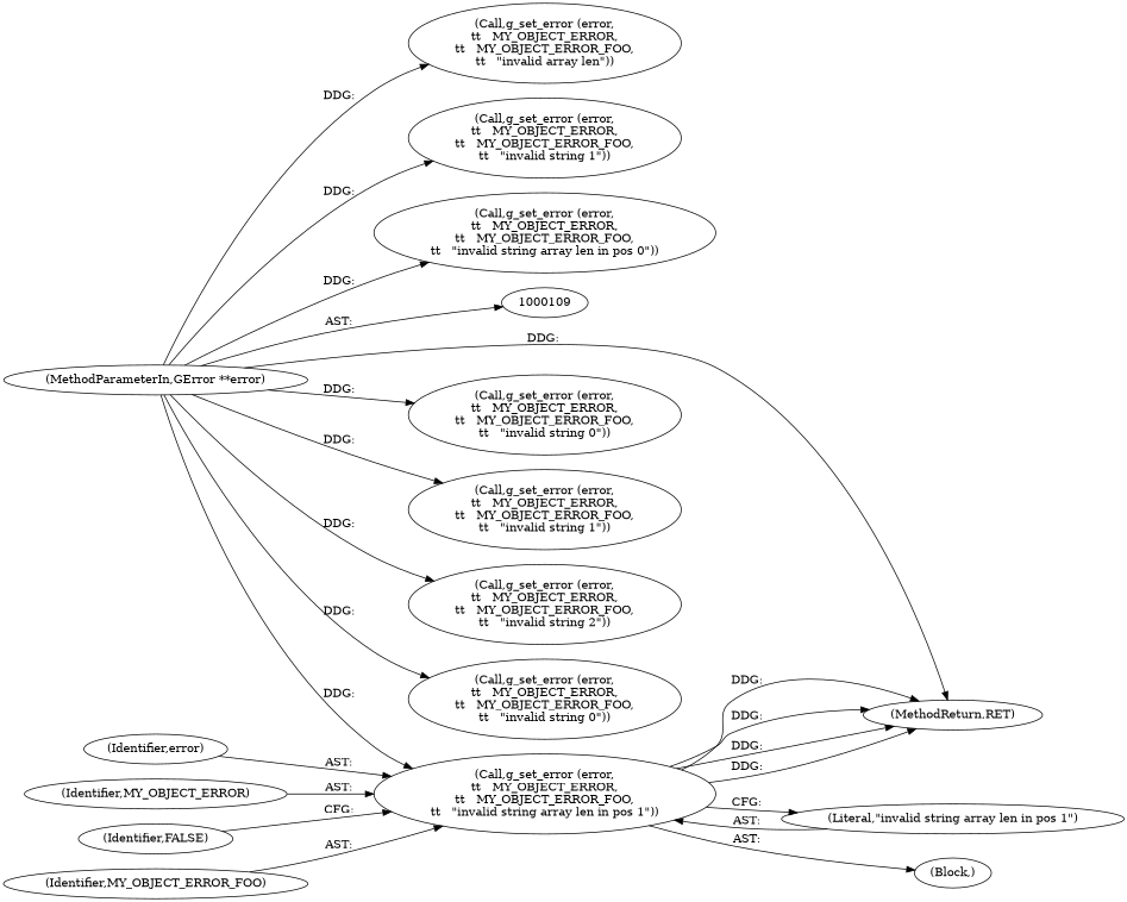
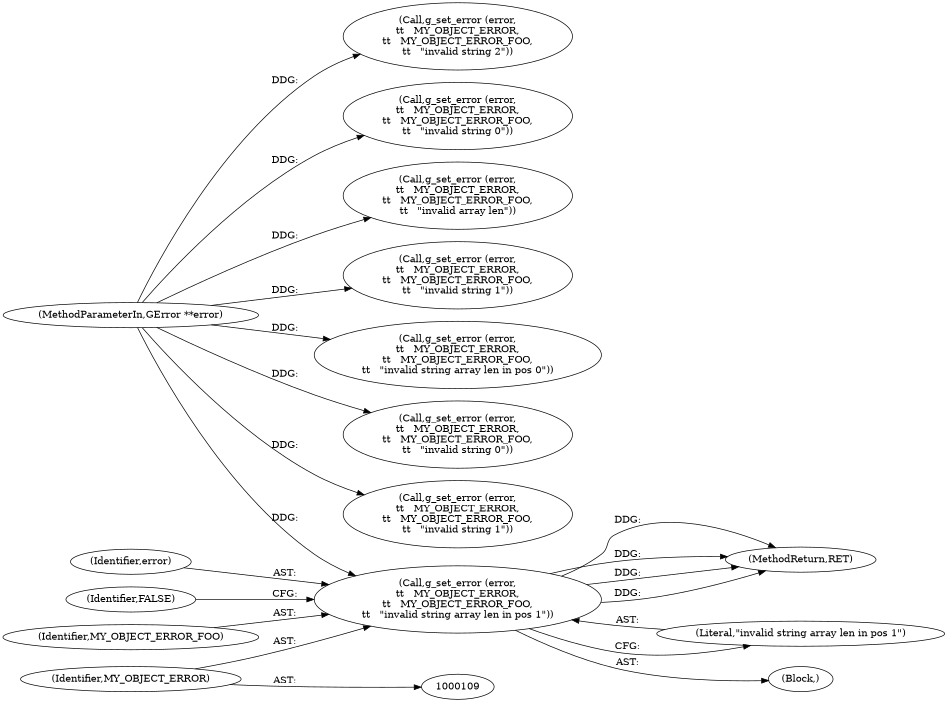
  digraph {
    rankdir=LR
    n1 [label="(Call,g_set_error (error,\n\t\t   MY_OBJECT_ERROR,\n\t\t   MY_OBJECT_ERROR_FOO,\n\t\t   \"invalid string array len in pos 1\"))"]
    n2 [label="(MethodReturn,RET)"]
    n3 [label="(Literal,\"invalid string array len in pos 1\")"]
    n4 [label="(Block,)"]
    n5 [label="(MethodParameterIn,GError **error)"]
    n6 [label="(Call,g_set_error (error,\n\t\t   MY_OBJECT_ERROR,\n\t\t   MY_OBJECT_ERROR_FOO,\n\t\t   \"invalid string 0\"))"]
    n7 [label="(Call,g_set_error (error,\n\t\t   MY_OBJECT_ERROR,\n\t\t   MY_OBJECT_ERROR_FOO,\n\t\t   \"invalid string 1\"))"]
    n8 [label="(Call,g_set_error (error,\n\t\t   MY_OBJECT_ERROR,\n\t\t   MY_OBJECT_ERROR_FOO,\n\t\t   \"invalid string 2\"))"]
    n9 [label="(Call,g_set_error (error,\n\t\t   MY_OBJECT_ERROR,\n\t\t   MY_OBJECT_ERROR_FOO,\n\t\t   \"invalid string 0\"))"]
    n10 [label="(Call,g_set_error (error,\n\t\t   MY_OBJECT_ERROR,\n\t\t   MY_OBJECT_ERROR_FOO,\n\t\t   \"invalid array len\"))"]
    n11 [label="(Call,g_set_error (error,\n\t\t   MY_OBJECT_ERROR,\n\t\t   MY_OBJECT_ERROR_FOO,\n\t\t   \"invalid string 1\"))"]
    n12 [label="(Call,g_set_error (error,\n\t\t   MY_OBJECT_ERROR,\n\t\t   MY_OBJECT_ERROR_FOO,\n\t\t   \"invalid string array len in pos 0\"))"]
    n13 [label=1000109]
    n14 [label="(Identifier,error)"]
    n15 [label="(Identifier,MY_OBJECT_ERROR)"]
    n16 [label="(Identifier,FALSE)"]
    n17 [label="(Identifier,MY_OBJECT_ERROR_FOO)"]
    n1 -> n2 [label="DDG: "]
    n1 -> n2 [label="DDG: "]
    n1 -> n2 [label="DDG: "]
    n1 -> n2 [label="DDG: "]
    n1 -> n3 [label="CFG: "]
    n1 -> n4 [label="AST: "]
    n3 -> n1 [label="AST: "]
    n5 -> n1 [label="DDG: "]
-   n5 -> n2 [label="DDG: "]
    n5 -> n6 [label="DDG: "]
    n5 -> n7 [label="DDG: "]
    n5 -> n8 [label="DDG: "]
    n5 -> n9 [label="DDG: "]
    n5 -> n10 [label="DDG: "]
    n5 -> n11 [label="DDG: "]
    n5 -> n12 [label="DDG: "]
-   n5 -> n13 [label="AST: "]
+   n15 -> n13 [label="AST: "]
    n14 -> n1 [label="AST: "]
    n15 -> n1 [label="AST: "]
    n16 -> n1 [label="CFG: "]
    n17 -> n1 [label="AST: "]
  }
